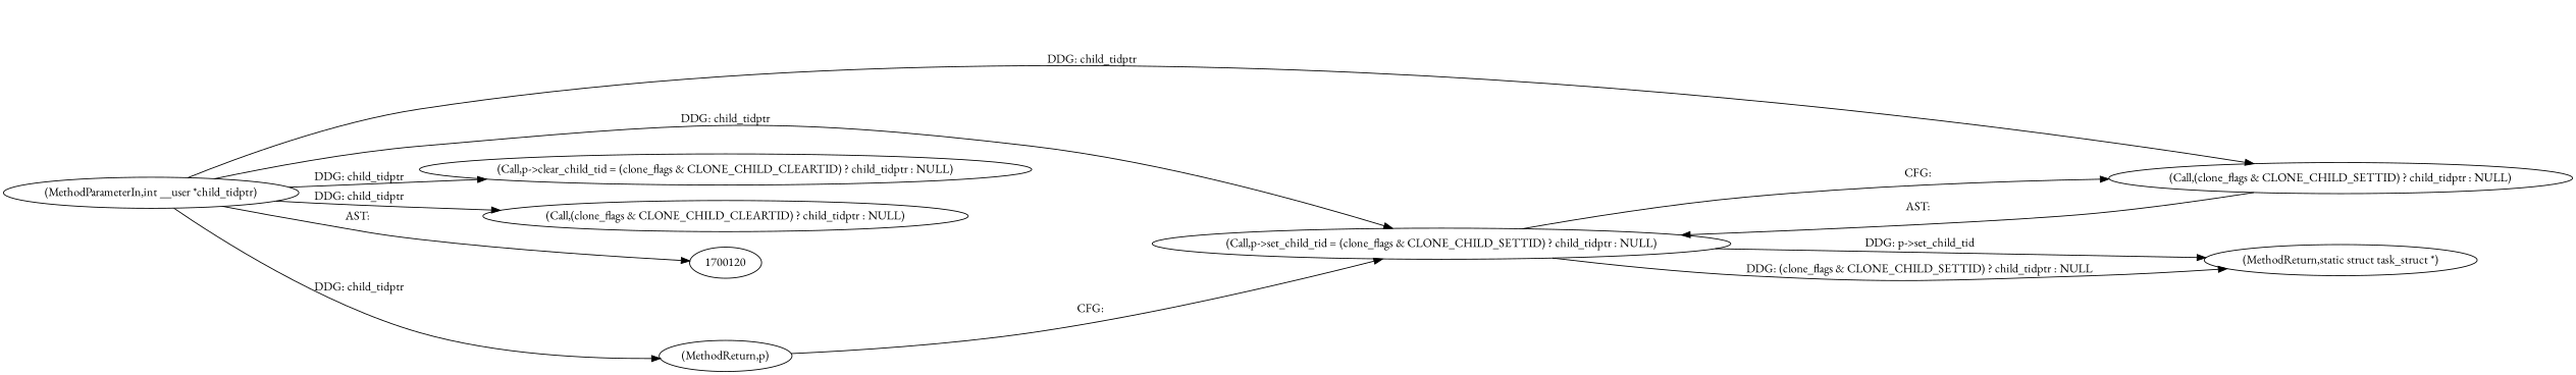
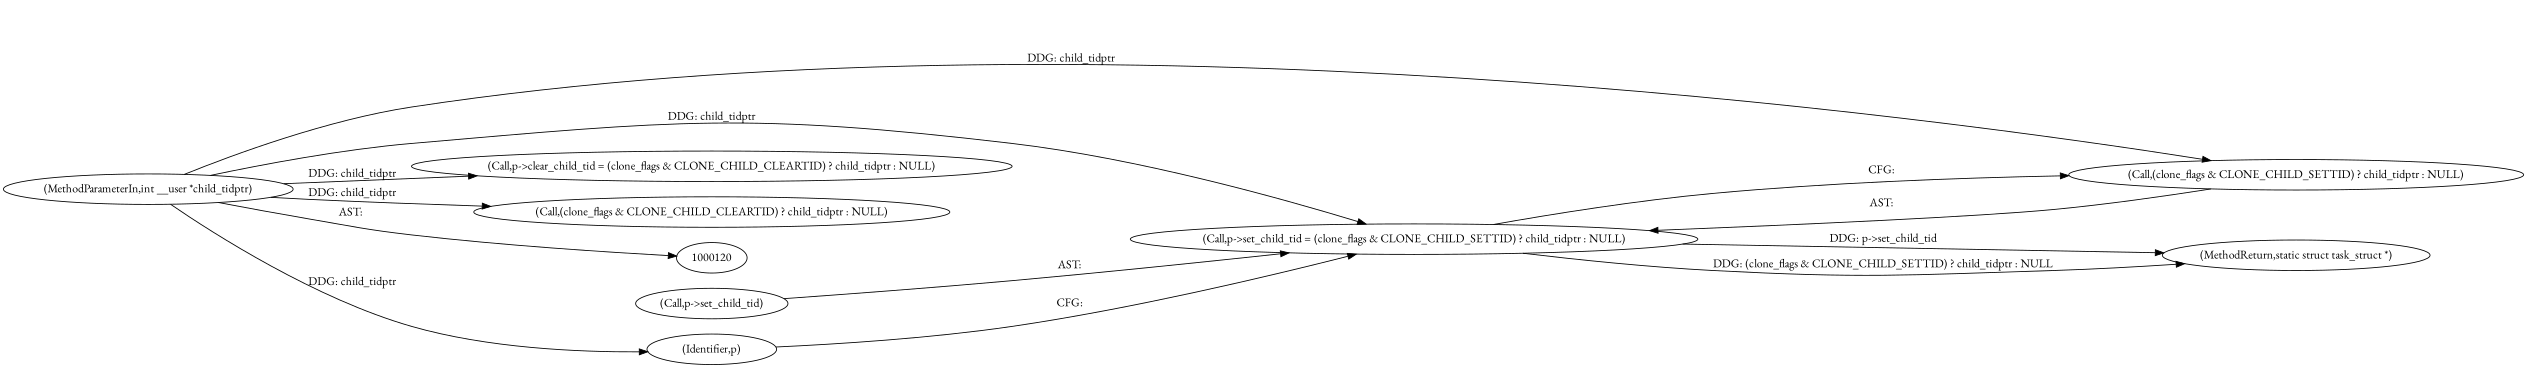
  digraph {
    fontname="EB Garamond"
    rankdir=LR
    node [fontname="EB Garamond"]
    edge [fontname="EB Garamond"]
    n1 [label="(Call,p->set_child_tid = (clone_flags & CLONE_CHILD_SETTID) ? child_tidptr : NULL)"]
    n2 [label="(Call,(clone_flags & CLONE_CHILD_SETTID) ? child_tidptr : NULL)"]
    n3 [label="(MethodReturn,static struct task_struct *)"]
    n4 [label="(MethodParameterIn,int __user *child_tidptr)"]
    n5 [label="(Call,p->clear_child_tid = (clone_flags & CLONE_CHILD_CLEARTID) ? child_tidptr : NULL)"]
    n6 [label="(Call,(clone_flags & CLONE_CHILD_CLEARTID) ? child_tidptr : NULL)"]
-   1000120 [label=1700120]
-   n8 [label="(MethodReturn,p)"]
+   1000120
+   n8 [label="(Identifier,p)"]
+   n9 [label="(Call,p->set_child_tid)"]
    n1 -> n2 [label="CFG: "]
    n1 -> n3 [label="DDG: (clone_flags & CLONE_CHILD_SETTID) ? child_tidptr : NULL"]
    n1 -> n3 [label="DDG: p->set_child_tid"]
    n2 -> n1 [label="AST: "]
    n4 -> n1 [label="DDG: child_tidptr"]
    n4 -> n2 [label="DDG: child_tidptr"]
    n4 -> n5 [label="DDG: child_tidptr"]
    n4 -> n6 [label="DDG: child_tidptr"]
    n4 -> 1000120 [label="AST: "]
    n4 -> n8 [label="DDG: child_tidptr"]
    n8 -> n1 [label="CFG: "]
+   n9 -> n1 [label="AST: "]
  }
